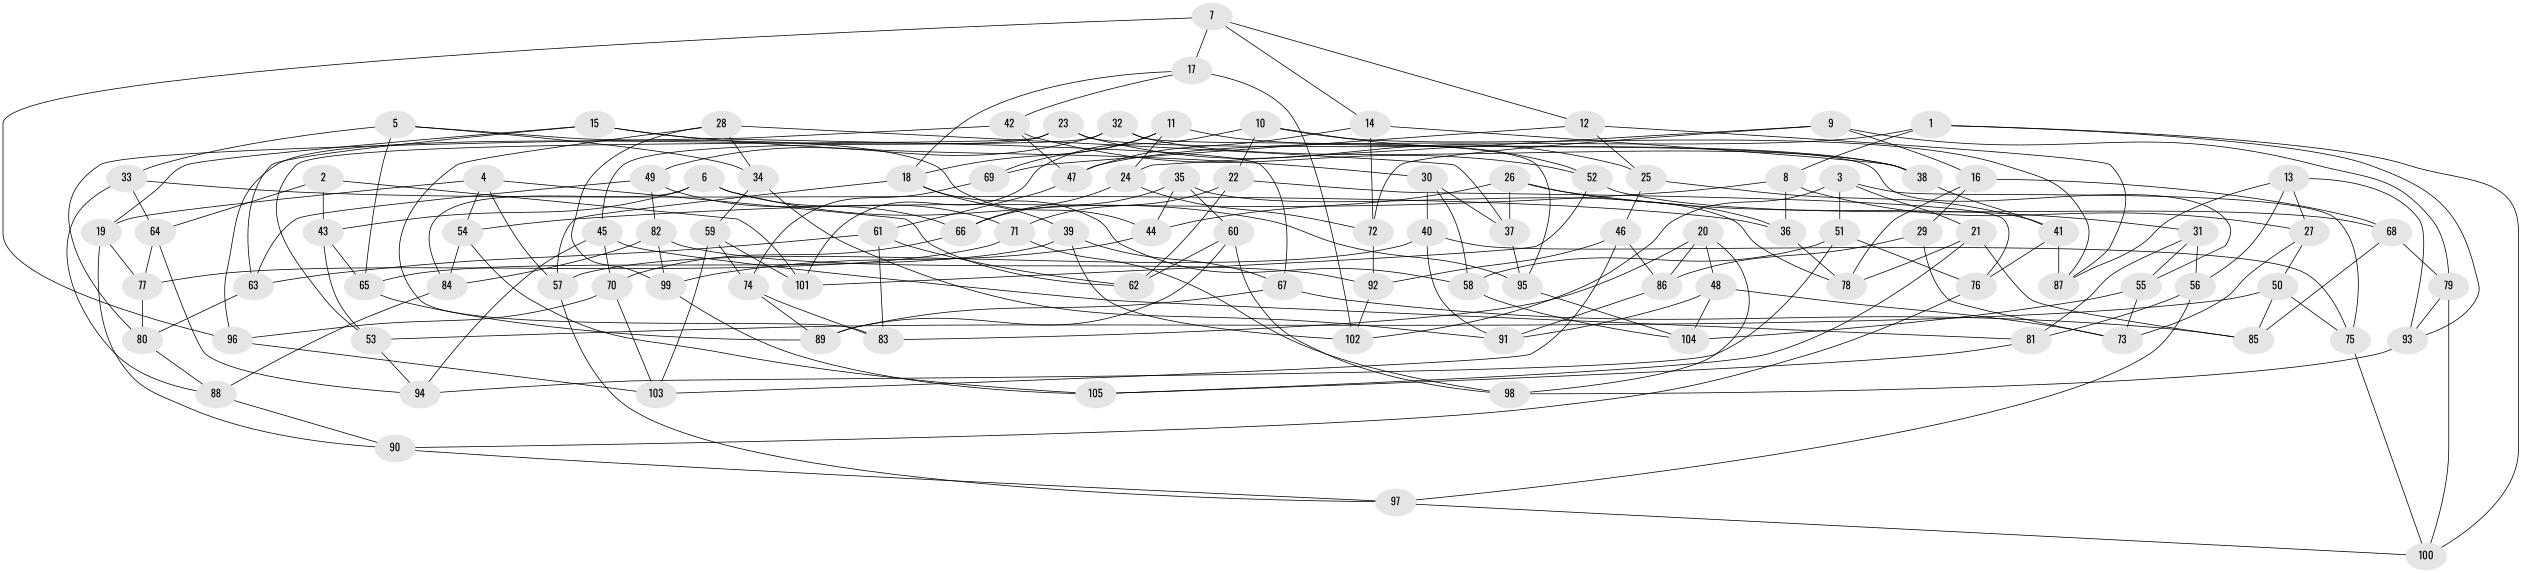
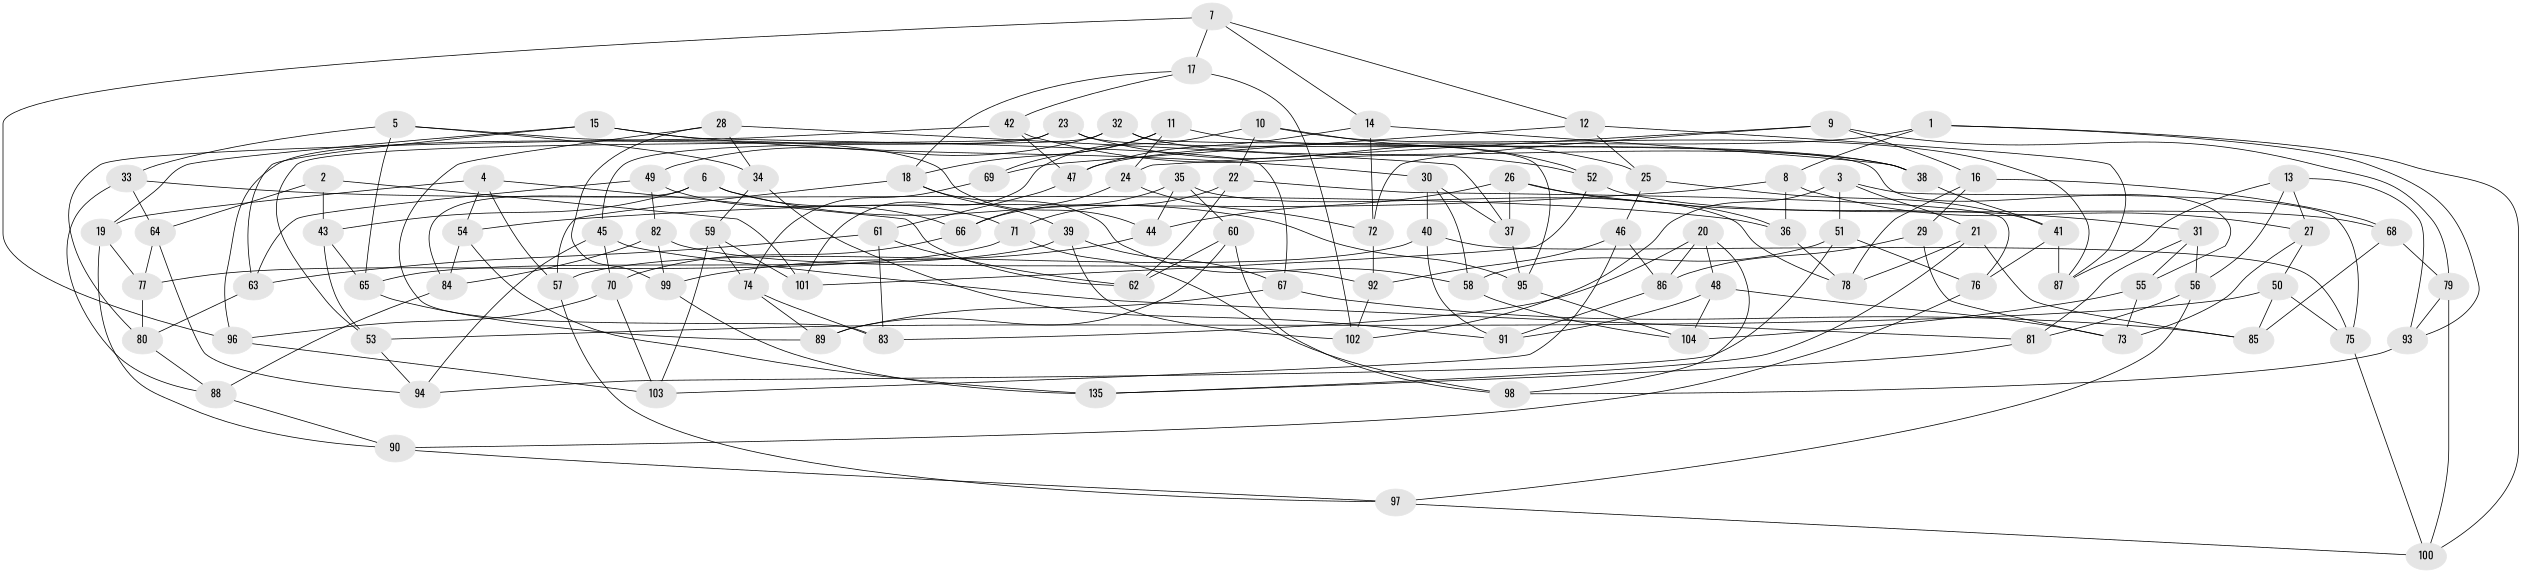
  graph {
    fontname=Oswald
    node [color=gray90 fontname=Oswald style=filled]
    edge [fontname=Oswald]
    1
    8
    47
    93
    100
    54
    27
    36
    61
    98
    2
    43
    64
    101
    39
    102
    65
    67
    53
    77
    94
    3
    21
    51
    75
    78
    85
-   105
+   105 [label=135]
    58
    76
    4
    19
    57
    62
    90
    84
    97
    5
    33
    34
    44
    88
    59
    91
    99
    89
    6
    71
    95
    104
    7
    12
    14
    17
    96
    87
    69
    25
    72
    38
    18
    42
    103
    50
    73
    9
    16
    24
    79
    29
    68
    66
    92
    10
    22
    52
    11
    41
    74
    46
    13
    56
    81
    15
    30
    63
    37
    40
    80
    86
    20
    48
    83
    23
    55
    70
    26
    31
    28
    32
    45
    49
    82
    35
    60
    1 -- 8
    1 -- 47
    1 -- 93
    1 -- 100
    8 -- 54
    8 -- 27
    8 -- 36
    47 -- 61
    93 -- 98
    54 -- 105
    54 -- 84
    27 -- 50
    27 -- 73
    36 -- 78
    61 -- 62
    61 -- 63
    61 -- 83
    2 -- 43
    2 -- 64
    2 -- 101
    43 -- 65
    43 -- 53
    64 -- 77
    64 -- 94
    39 -- 102
    39 -- 65
    39 -- 67
    65 -- 89
    67 -- 85
    67 -- 89
    53 -- 94
    77 -- 80
    3 -- 102
    3 -- 21
    3 -- 51
    3 -- 75
    21 -- 78
    21 -- 85
    21 -- 105
    51 -- 94
    51 -- 58
    51 -- 76
    75 -- 100
    58 -- 104
    76 -- 90
    4 -- 54
    4 -- 19
    4 -- 57
    4 -- 62
    19 -- 77
    19 -- 90
    57 -- 97
    90 -- 97
    84 -- 88
    97 -- 100
    5 -- 65
    5 -- 33
    5 -- 34
    5 -- 44
    33 -- 36
    33 -- 64
    33 -- 88
    34 -- 59
    34 -- 91
    44 -- 99
    88 -- 90
    59 -- 101
    59 -- 103
    59 -- 74
    99 -- 105
    6 -- 43
    6 -- 84
    6 -- 71
    6 -- 95
    71 -- 98
    71 -- 77
    95 -- 104
    7 -- 12
    7 -- 14
    7 -- 17
    7 -- 96
    12 -- 87
    12 -- 69
    12 -- 25
    14 -- 47
    14 -- 72
    14 -- 38
    17 -- 102
    17 -- 18
    17 -- 42
    96 -- 103
    69 -- 74
    25 -- 41
    25 -- 46
    72 -- 92
    38 -- 41
    18 -- 39
    18 -- 58
    18 -- 57
    42 -- 47
    42 -- 52
    42 -- 80
    50 -- 53
    50 -- 75
    50 -- 85
    9 -- 72
    9 -- 16
    9 -- 24
    9 -- 79
    16 -- 78
    16 -- 29
    16 -- 68
    24 -- 72
    24 -- 66
    79 -- 93
    79 -- 100
    29 -- 73
    29 -- 86
    68 -- 85
    68 -- 79
    66 -- 70
    92 -- 102
    10 -- 101
    10 -- 87
    10 -- 22
    10 -- 52
    22 -- 76
    22 -- 62
    22 -- 71
    52 -- 101
    52 -- 68
    11 -- 69
    11 -- 38
    11 -- 18
    11 -- 24
    41 -- 76
    41 -- 87
    74 -- 89
    74 -- 83
    46 -- 103
    46 -- 92
    46 -- 86
    13 -- 93
    13 -- 27
    13 -- 87
    13 -- 56
    56 -- 97
    56 -- 81
    81 -- 105
    15 -- 67
    15 -- 19
    15 -- 30
    15 -- 63
    30 -- 58
    30 -- 37
    30 -- 40
    63 -- 80
    37 -- 95
    40 -- 75
    40 -- 57
    40 -- 91
    80 -- 88
    86 -- 91
    20 -- 98
    20 -- 86
    20 -- 48
    20 -- 83
    48 -- 91
    48 -- 104
    48 -- 73
    23 -- 53
    23 -- 96
    23 -- 25
    23 -- 55
    55 -- 104
    55 -- 73
    70 -- 96
    70 -- 103
    26 -- 36
    26 -- 44
    26 -- 37
    26 -- 31
    31 -- 56
    31 -- 81
    31 -- 55
    28 -- 34
    28 -- 99
    28 -- 37
    28 -- 83
    32 -- 95
    32 -- 38
    32 -- 45
    32 -- 49
    45 -- 94
    45 -- 81
    45 -- 70
    49 -- 66
    49 -- 63
    49 -- 82
    82 -- 84
    82 -- 99
    82 -- 92
    35 -- 78
    35 -- 44
    35 -- 66
    35 -- 60
    60 -- 98
    60 -- 62
    60 -- 89
  }
